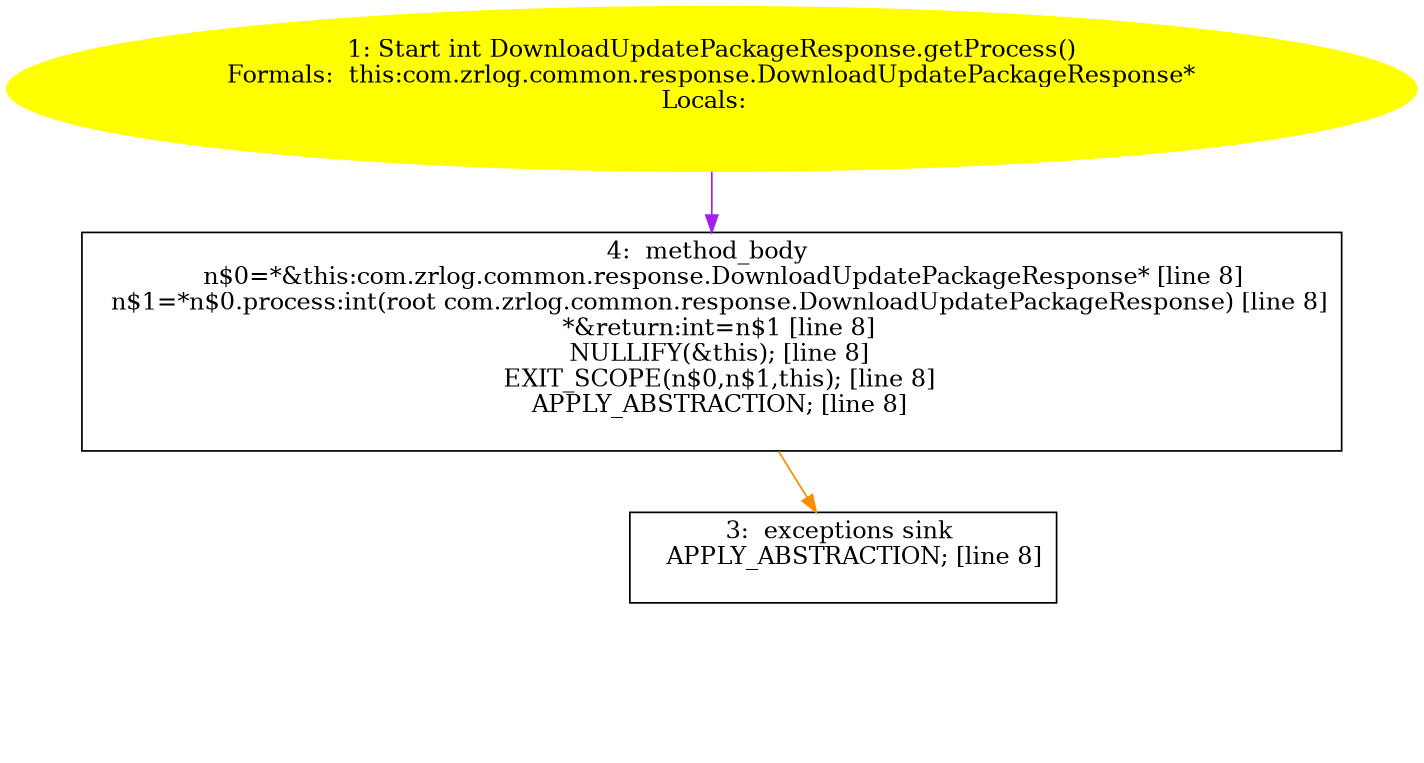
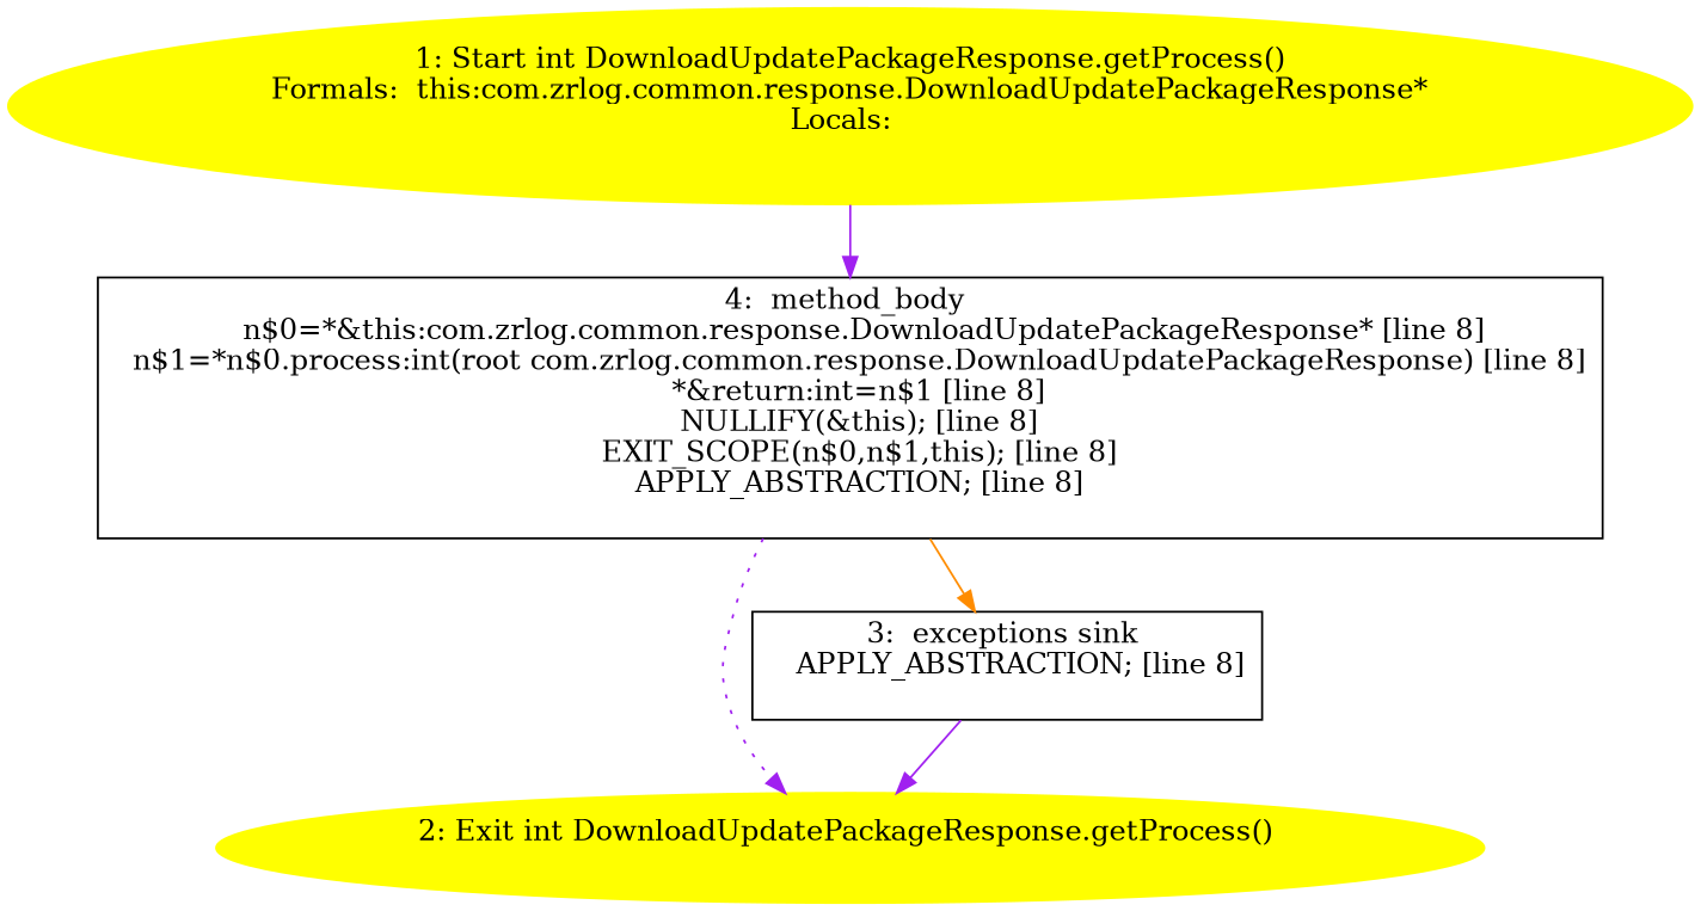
  digraph {
    edge [color=purple style=solid]
    n1 [color=yellow label="1: Start int DownloadUpdatePackageResponse.getProcess()\nFormals:  this:com.zrlog.common.response.DownloadUpdatePackageResponse*\nLocals:  \n  " style=filled]
    n2 [label="4:  method_body \n   n$0=*&this:com.zrlog.common.response.DownloadUpdatePackageResponse* [line 8]\n  n$1=*n$0.process:int(root com.zrlog.common.response.DownloadUpdatePackageResponse) [line 8]\n  *&return:int=n$1 [line 8]\n  NULLIFY(&this); [line 8]\n  EXIT_SCOPE(n$0,n$1,this); [line 8]\n  APPLY_ABSTRACTION; [line 8]\n " shape=box]
+   n3 [color=yellow label="2: Exit int DownloadUpdatePackageResponse.getProcess() \n  " style=filled]
    n4 [label="3:  exceptions sink \n   APPLY_ABSTRACTION; [line 8]\n " shape=box]
    n1 -> n2
+   n2 -> n3 [style=dotted]
    n2 -> n4 [color=darkorange]
+   n4 -> n3
  }
